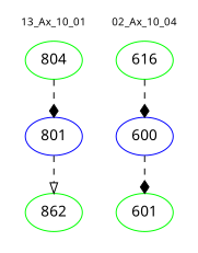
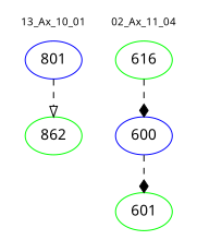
  digraph {
    fontname="Noto Sans"
    node [color=green fontname="Noto Sans"]
    edge [arrowhead=diamond color=black fontname="Noto Sans" style=dashed]
-   n1 [label=804]
    n2 [color=blue label=801]
    n3 [label=862]
    n4 [label=616]
    n5 [color=blue label=600]
    n6 [label=601]
    subgraph cluster_1 {
      color=white
      fontsize=10
      label="13_Ax_10_01"
-     n1
      n2
      n3
    }
    subgraph cluster_2 {
      color=white
      fontsize=10
-     label="02_Ax_10_04"
+     label="02_Ax_11_04"
      n4
      n5
      n6
    }
-   n1 -> n2
    n2 -> n3 [arrowhead=onormal]
    n4 -> n5
    n5 -> n6
  }
